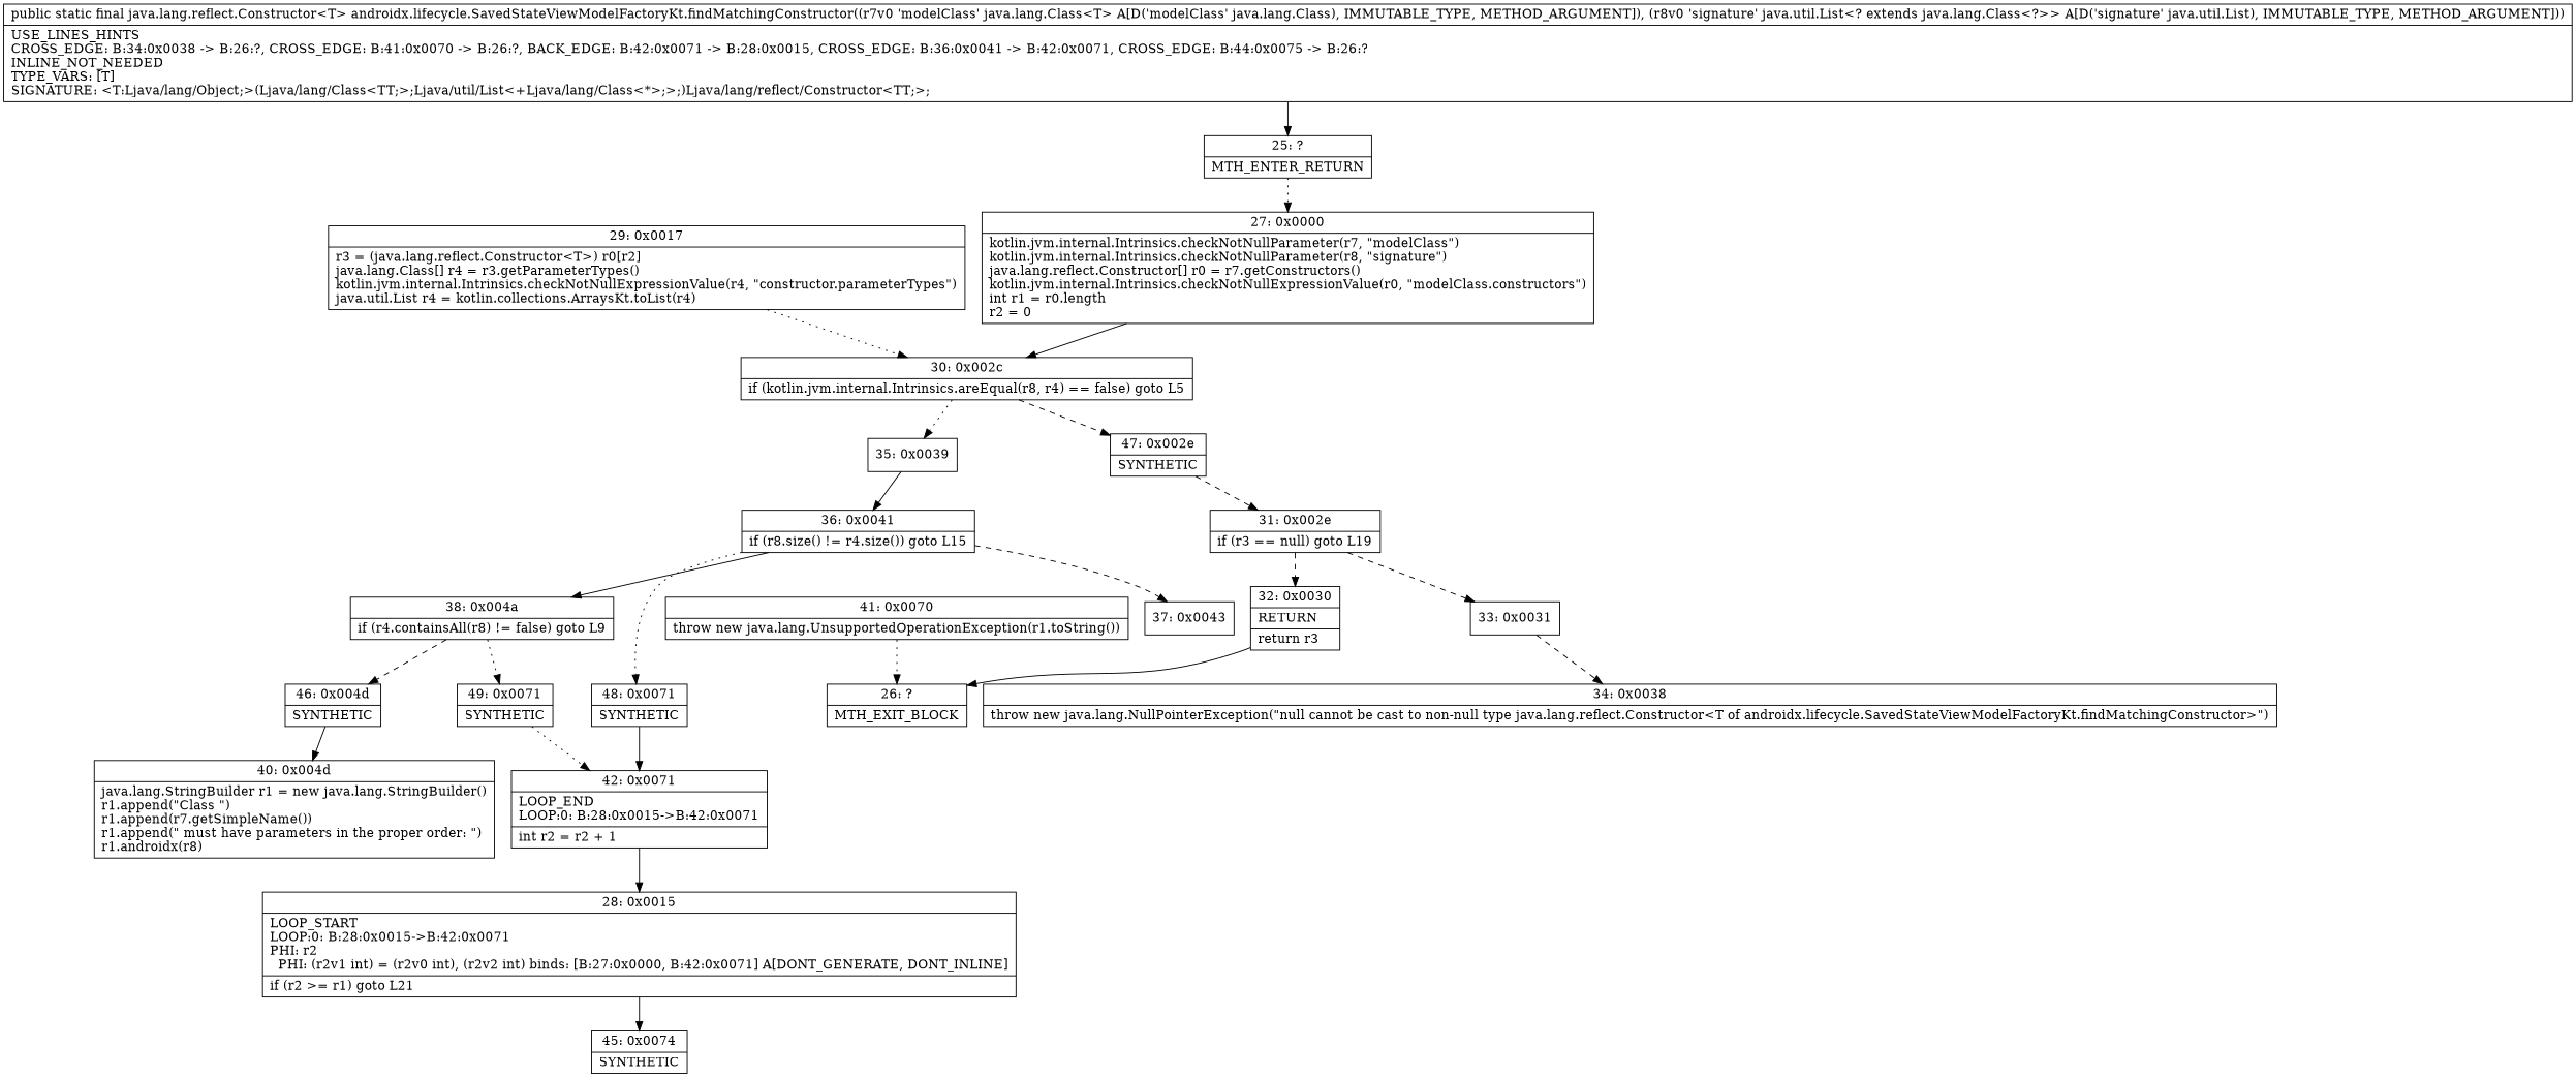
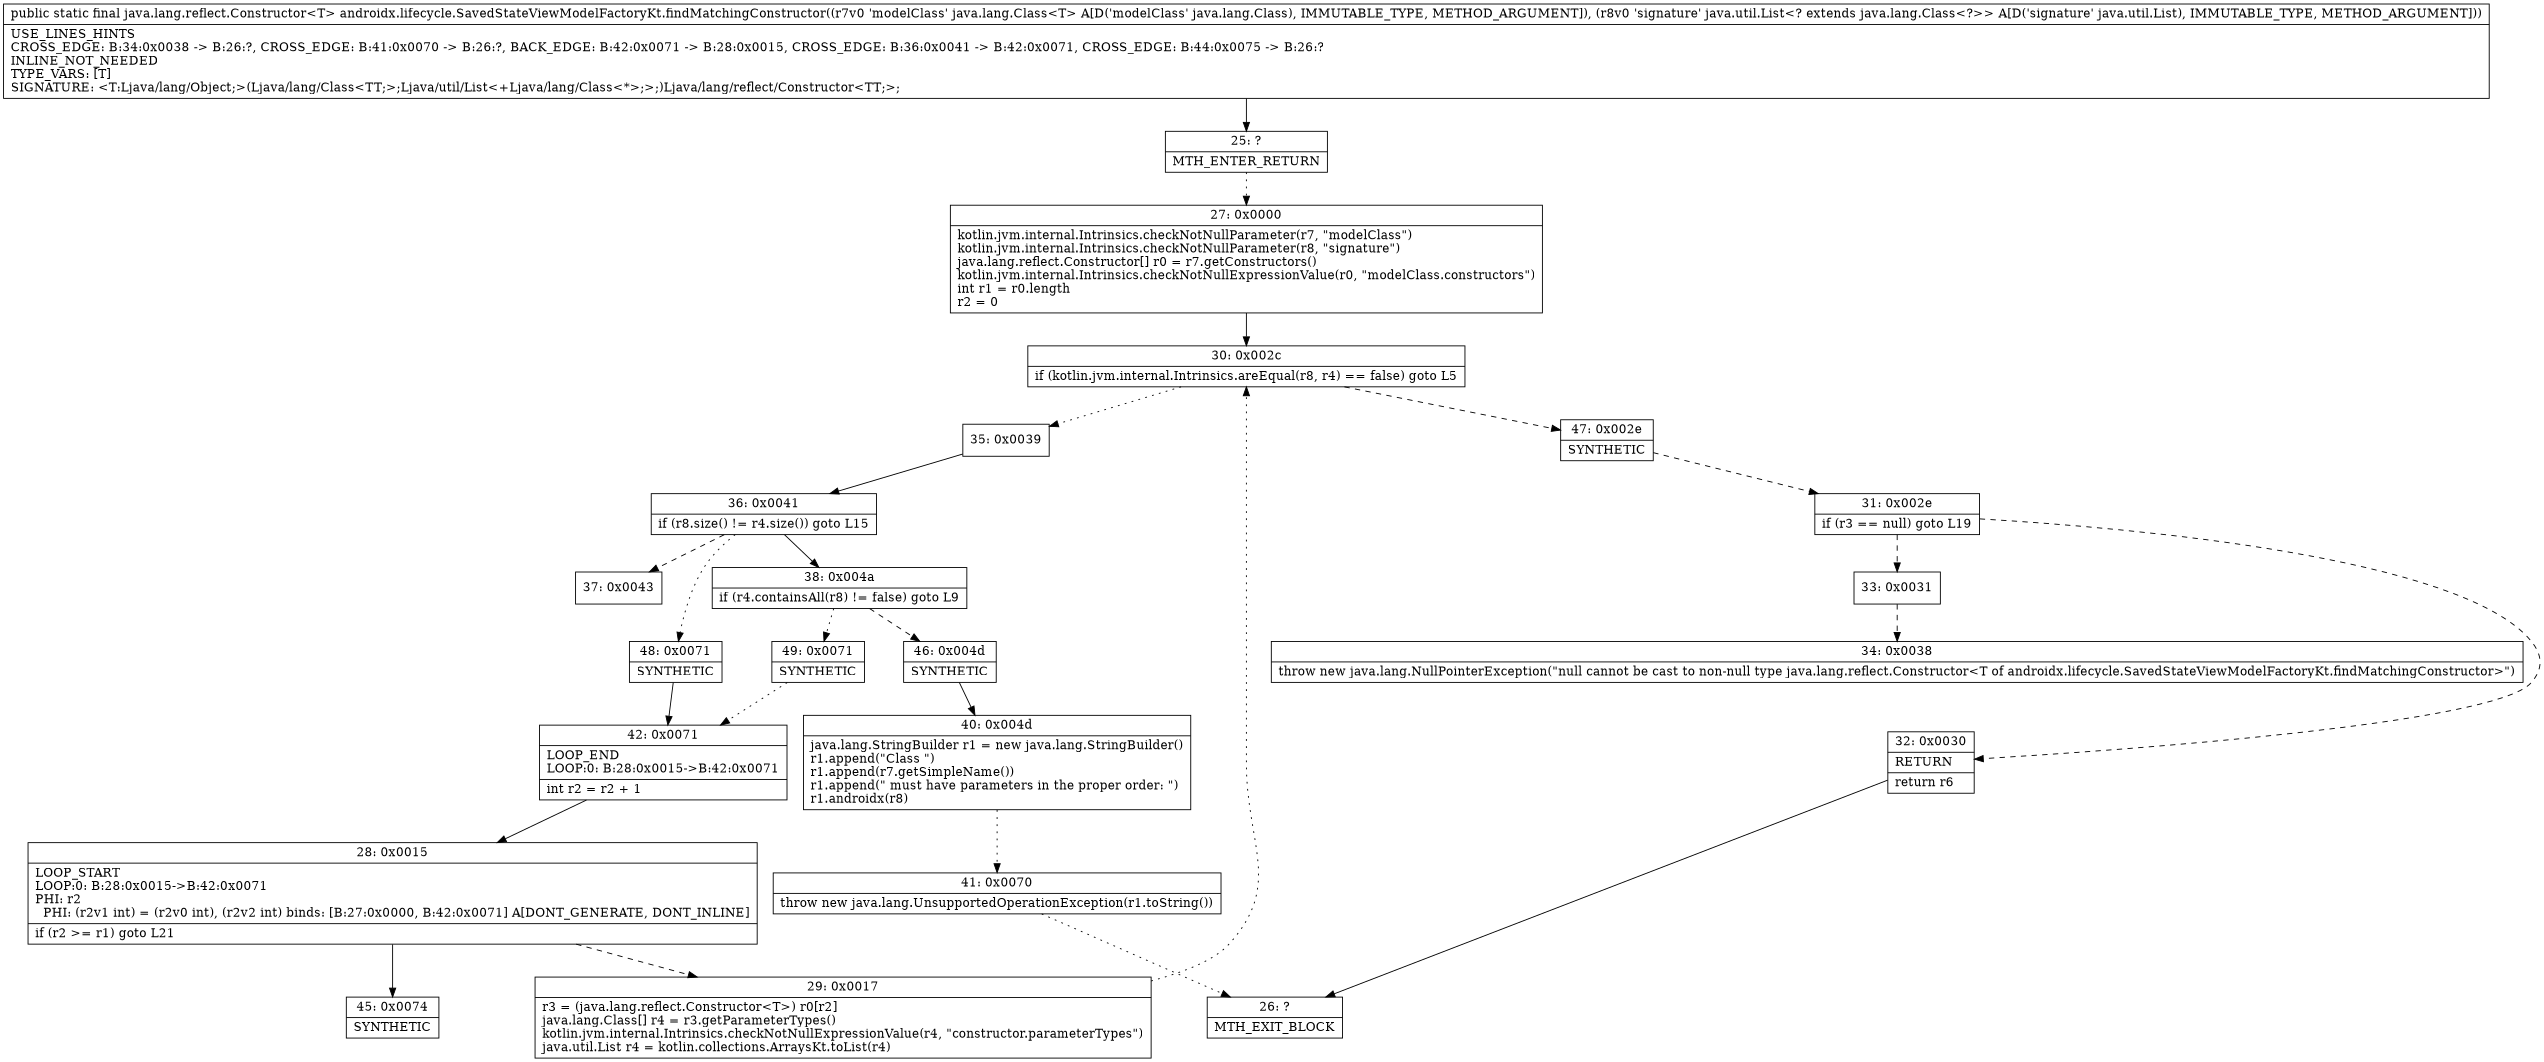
  digraph {
    node [shape=record]
    edge [style=solid]
    n1 [label="{25\:\ ?|MTH_ENTER_RETURN\l}"]
    n2 [label="{27\:\ 0x0000|kotlin.jvm.internal.Intrinsics.checkNotNullParameter(r7, \"modelClass\")\lkotlin.jvm.internal.Intrinsics.checkNotNullParameter(r8, \"signature\")\ljava.lang.reflect.Constructor[] r0 = r7.getConstructors()\lkotlin.jvm.internal.Intrinsics.checkNotNullExpressionValue(r0, \"modelClass.constructors\")\lint r1 = r0.length\lr2 = 0\l}"]
    n3 [label="{30\:\ 0x002c|if (kotlin.jvm.internal.Intrinsics.areEqual(r8, r4) == false) goto L5\l}"]
    n4 [label="{28\:\ 0x0015|LOOP_START\lLOOP:0: B:28:0x0015\-\>B:42:0x0071\lPHI: r2 \l  PHI: (r2v1 int) = (r2v0 int), (r2v2 int) binds: [B:27:0x0000, B:42:0x0071] A[DONT_GENERATE, DONT_INLINE]\l|if (r2 \>= r1) goto L21\l}"]
    n5 [label="{29\:\ 0x0017|r3 = (java.lang.reflect.Constructor\<T\>) r0[r2]\ljava.lang.Class[] r4 = r3.getParameterTypes()\lkotlin.jvm.internal.Intrinsics.checkNotNullExpressionValue(r4, \"constructor.parameterTypes\")\ljava.util.List r4 = kotlin.collections.ArraysKt.toList(r4)\l}"]
    n6 [label="{45\:\ 0x0074|SYNTHETIC\l}"]
    n7 [label="{35\:\ 0x0039}"]
    n8 [label="{47\:\ 0x002e|SYNTHETIC\l}"]
    n9 [label="{36\:\ 0x0041|if (r8.size() != r4.size()) goto L15\l}"]
    n10 [label="{31\:\ 0x002e|if (r3 == null) goto L19\l}"]
    n11 [label="{37\:\ 0x0043}"]
    n12 [label="{48\:\ 0x0071|SYNTHETIC\l}"]
    n13 [label="{38\:\ 0x004a|if (r4.containsAll(r8) != false) goto L9\l}"]
    n14 [label="{42\:\ 0x0071|LOOP_END\lLOOP:0: B:28:0x0015\-\>B:42:0x0071\l|int r2 = r2 + 1\l}"]
    n15 [label="{46\:\ 0x004d|SYNTHETIC\l}"]
    n16 [label="{49\:\ 0x0071|SYNTHETIC\l}"]
    n17 [label="{40\:\ 0x004d|java.lang.StringBuilder r1 = new java.lang.StringBuilder()\lr1.append(\"Class \")\lr1.append(r7.getSimpleName())\lr1.append(\" must have parameters in the proper order: \")\lr1.androidx(r8)\l}"]
    n18 [label="{41\:\ 0x0070|throw new java.lang.UnsupportedOperationException(r1.toString())\l}"]
    n19 [label="{26\:\ ?|MTH_EXIT_BLOCK\l}"]
-   n20 [label="{32\:\ 0x0030|RETURN\l|return r3\l}"]
+   n20 [label="{32\:\ 0x0030|RETURN\l|return r6\l}"]
    n21 [label="{33\:\ 0x0031}"]
    n22 [label="{34\:\ 0x0038|throw new java.lang.NullPointerException(\"null cannot be cast to non\-null type java.lang.reflect.Constructor\<T of androidx.lifecycle.SavedStateViewModelFactoryKt.findMatchingConstructor\>\")\l}"]
    n23 [label="{public static final java.lang.reflect.Constructor\<T\> androidx.lifecycle.SavedStateViewModelFactoryKt.findMatchingConstructor((r7v0 'modelClass' java.lang.Class\<T\> A[D('modelClass' java.lang.Class), IMMUTABLE_TYPE, METHOD_ARGUMENT]), (r8v0 'signature' java.util.List\<? extends java.lang.Class\<?\>\> A[D('signature' java.util.List), IMMUTABLE_TYPE, METHOD_ARGUMENT]))  | USE_LINES_HINTS\lCROSS_EDGE: B:34:0x0038 \-\> B:26:?, CROSS_EDGE: B:41:0x0070 \-\> B:26:?, BACK_EDGE: B:42:0x0071 \-\> B:28:0x0015, CROSS_EDGE: B:36:0x0041 \-\> B:42:0x0071, CROSS_EDGE: B:44:0x0075 \-\> B:26:?\lINLINE_NOT_NEEDED\lTYPE_VARS: [T]\lSIGNATURE: \<T:Ljava\/lang\/Object;\>(Ljava\/lang\/Class\<TT;\>;Ljava\/util\/List\<+Ljava\/lang\/Class\<*\>;\>;)Ljava\/lang\/reflect\/Constructor\<TT;\>;\l}"]
    n1 -> n2 [style=dotted]
    n2 -> n3
    n3 -> n7 [style=dotted]
    n3 -> n8 [style=dashed]
+   n4 -> n5 [style=dashed]
    n4 -> n6
    n5 -> n3 [style=dotted]
    n7 -> n9
    n8 -> n10 [style=dashed]
    n9 -> n11 [style=dashed]
    n9 -> n12 [style=dotted]
    n9 -> n13
    n10 -> n20 [style=dashed]
    n10 -> n21 [style=dashed]
    n12 -> n14
    n13 -> n15 [style=dashed]
    n13 -> n16 [style=dotted]
    n14 -> n4
    n15 -> n17
    n16 -> n14 [style=dotted]
+   n17 -> n18 [style=dotted]
    n18 -> n19 [style=dotted]
    n20 -> n19
    n21 -> n22 [style=dashed]
    n23 -> n1
  }
